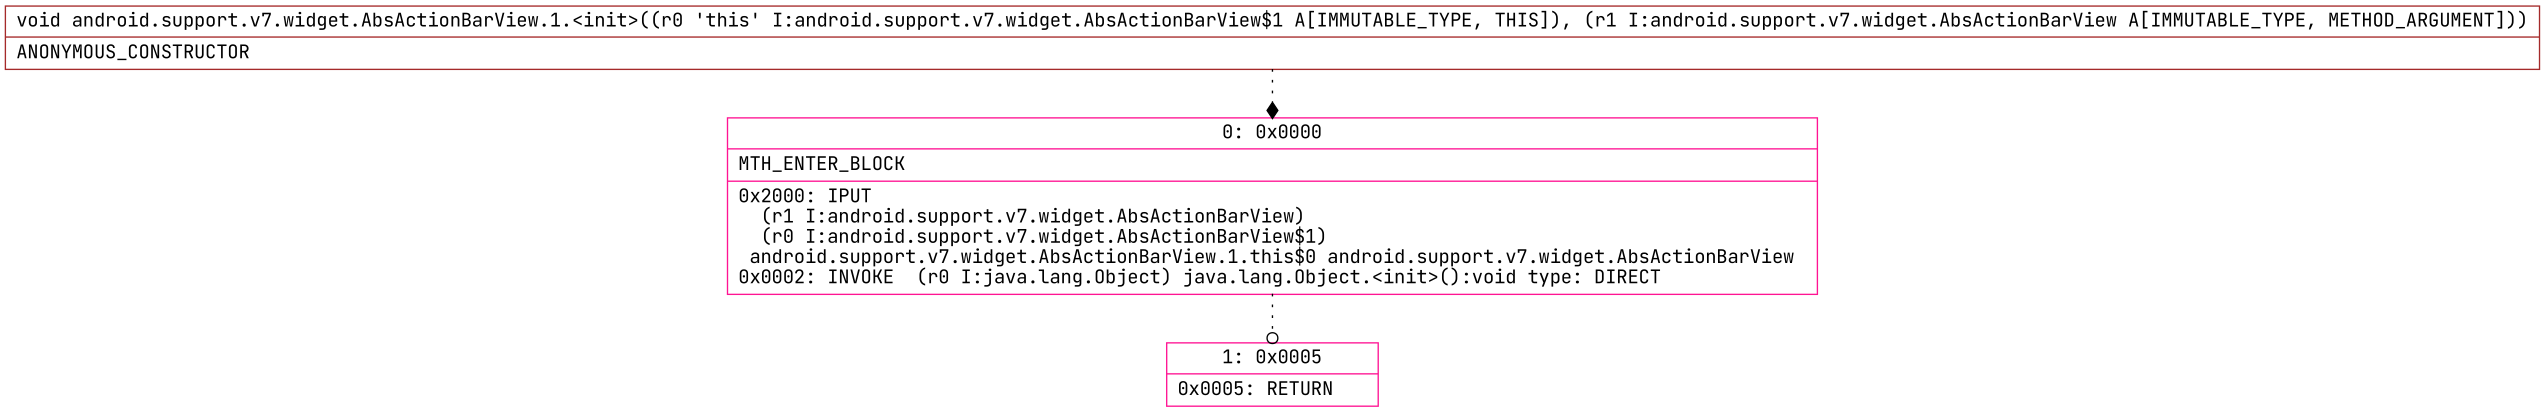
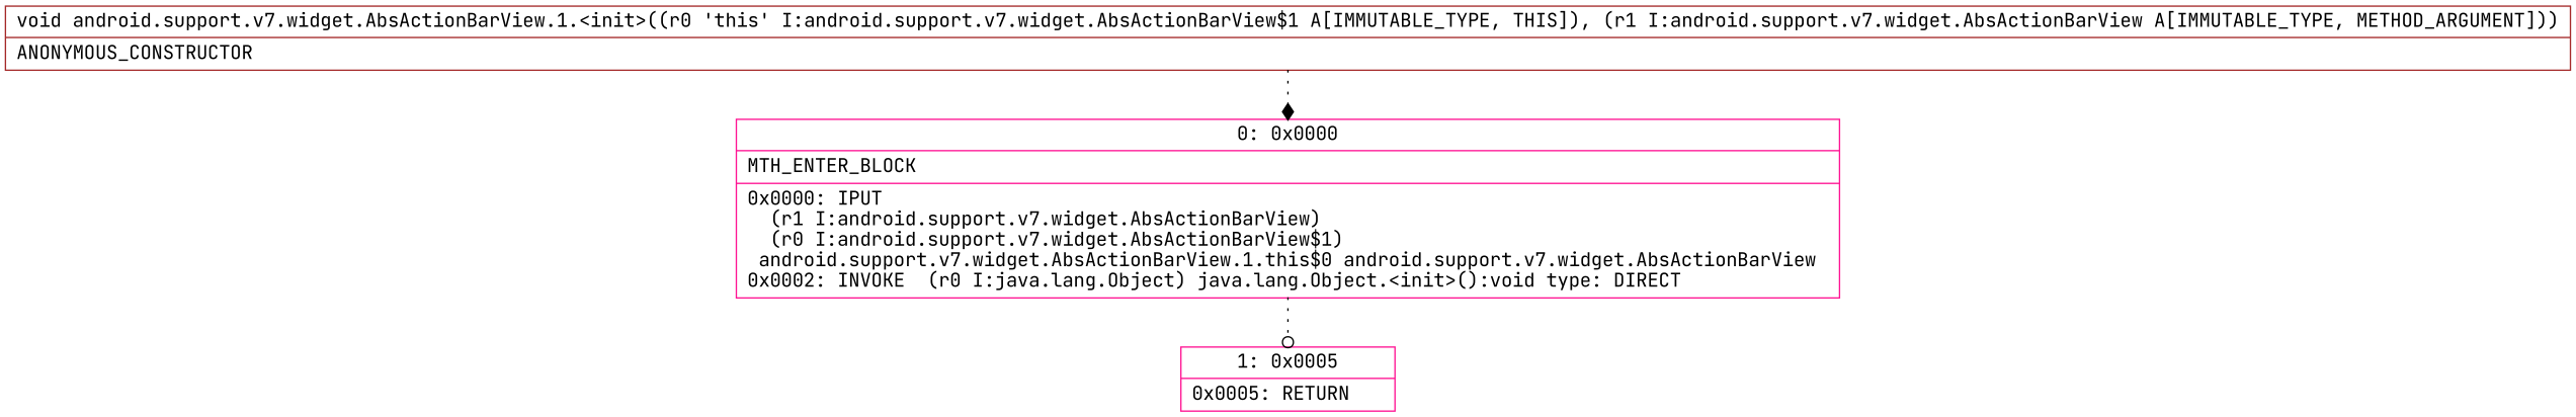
  digraph {
    fontname="JetBrains Mono"
    node [shape=record color=deeppink fontname="JetBrains Mono"]
    edge [style=dotted fontname="JetBrains Mono"]
-   n1 [label="{0\:\ 0x0000|MTH_ENTER_BLOCK\l|0x2000: IPUT  \l  (r1 I:android.support.v7.widget.AbsActionBarView)\l  (r0 I:android.support.v7.widget.AbsActionBarView$1)\l android.support.v7.widget.AbsActionBarView.1.this$0 android.support.v7.widget.AbsActionBarView \l0x0002: INVOKE  (r0 I:java.lang.Object) java.lang.Object.\<init\>():void type: DIRECT \l}"]
+   n1 [label="{0\:\ 0x0000|MTH_ENTER_BLOCK\l|0x0000: IPUT  \l  (r1 I:android.support.v7.widget.AbsActionBarView)\l  (r0 I:android.support.v7.widget.AbsActionBarView$1)\l android.support.v7.widget.AbsActionBarView.1.this$0 android.support.v7.widget.AbsActionBarView \l0x0002: INVOKE  (r0 I:java.lang.Object) java.lang.Object.\<init\>():void type: DIRECT \l}"]
    n2 [label="{1\:\ 0x0005|0x0005: RETURN   \l}"]
    n3 [label="{void android.support.v7.widget.AbsActionBarView.1.\<init\>((r0 'this' I:android.support.v7.widget.AbsActionBarView$1 A[IMMUTABLE_TYPE, THIS]), (r1 I:android.support.v7.widget.AbsActionBarView A[IMMUTABLE_TYPE, METHOD_ARGUMENT]))  | ANONYMOUS_CONSTRUCTOR\l}" color=brown]
    n1 -> n2 [arrowhead=odot]
    n3 -> n1 [arrowhead=diamond]
  }
